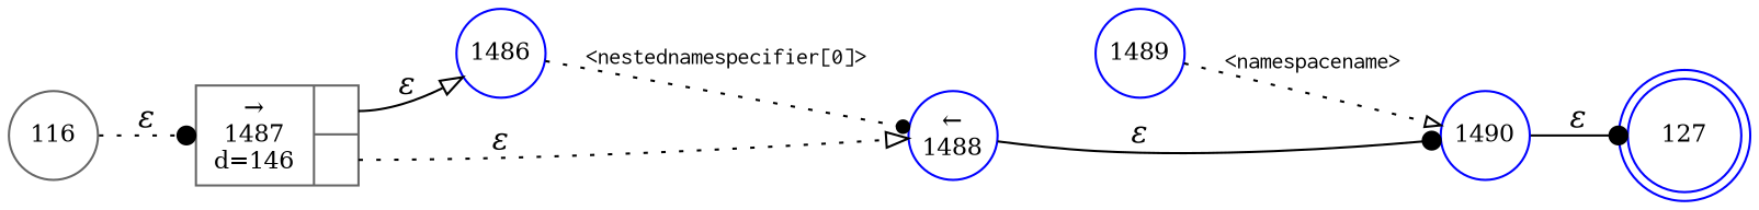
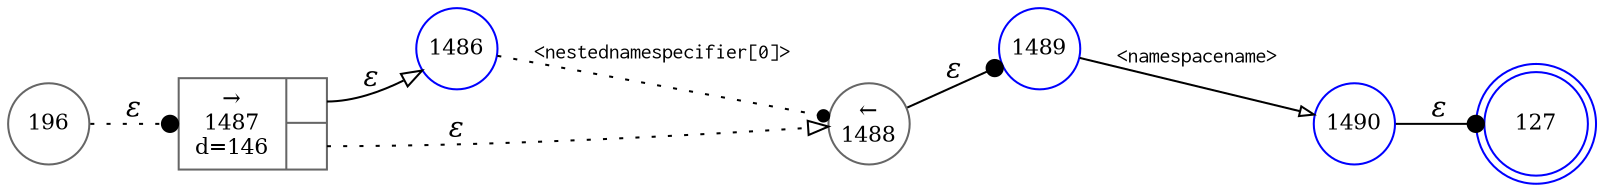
  digraph {
    rankdir=LR
    node [color=blue fixedsize=true fontsize=11 shape=circle peripheries=1]
    edge [arrowhead=dot fontname="Times-Italic" style=solid]
    n1 [label=127 shape=doublecircle width=.6 peripheries=""]
-   n2 [label="&larr;\n1488" width=.55]
+   n2 [color=gray40 label="&larr;\n1488" width=.55]
    n3 [label=1489 width=.55]
    n4 [label=1490 width=.55]
-   n5 [color=gray40 label=116 width=.55]
+   n5 [color=gray40 label=196 width=.55]
    n6 [color=gray40 fixedsize=false label="{&rarr;\n1487\nd=146|{<p0>|<p1>}}" shape=record]
    n7 [label=1486 width=.55]
-   n2 -> n4 [label="&epsilon;"]
-   n3 -> n4 [arrowhead=onormal arrowsize=.7 fontname=Courier fontsize=11 label="<namespacename>" style=dotted]
+   n2 -> n3 [label="&epsilon;"]
+   n3 -> n4 [arrowhead=onormal arrowsize=.7 fontname=Courier fontsize=11 label="<namespacename>"]
    n4 -> n1 [label="&epsilon;"]
    n5 -> n6 [label="&epsilon;" style=dotted]
    n6 -> n2 [arrowhead=onormal label="&epsilon;" style=dotted tailport=p1]
    n6 -> n7 [arrowhead=onormal label="&epsilon;" tailport=p0]
    n7 -> n2 [arrowsize=.7 fontname=Courier fontsize=11 label="<nestednamespecifier[0]>" style=dotted]
  }
